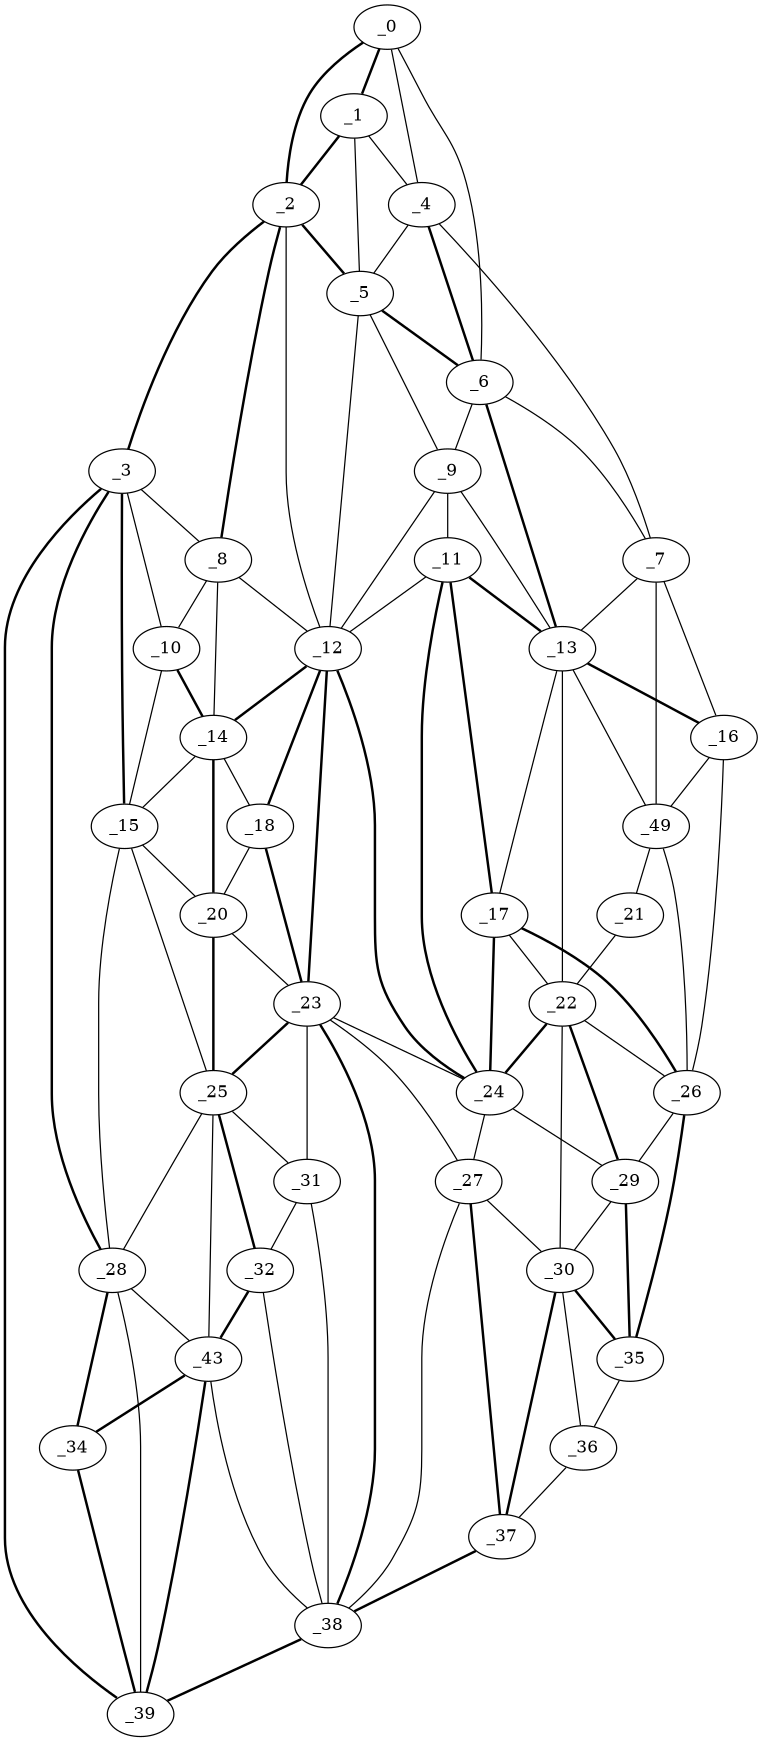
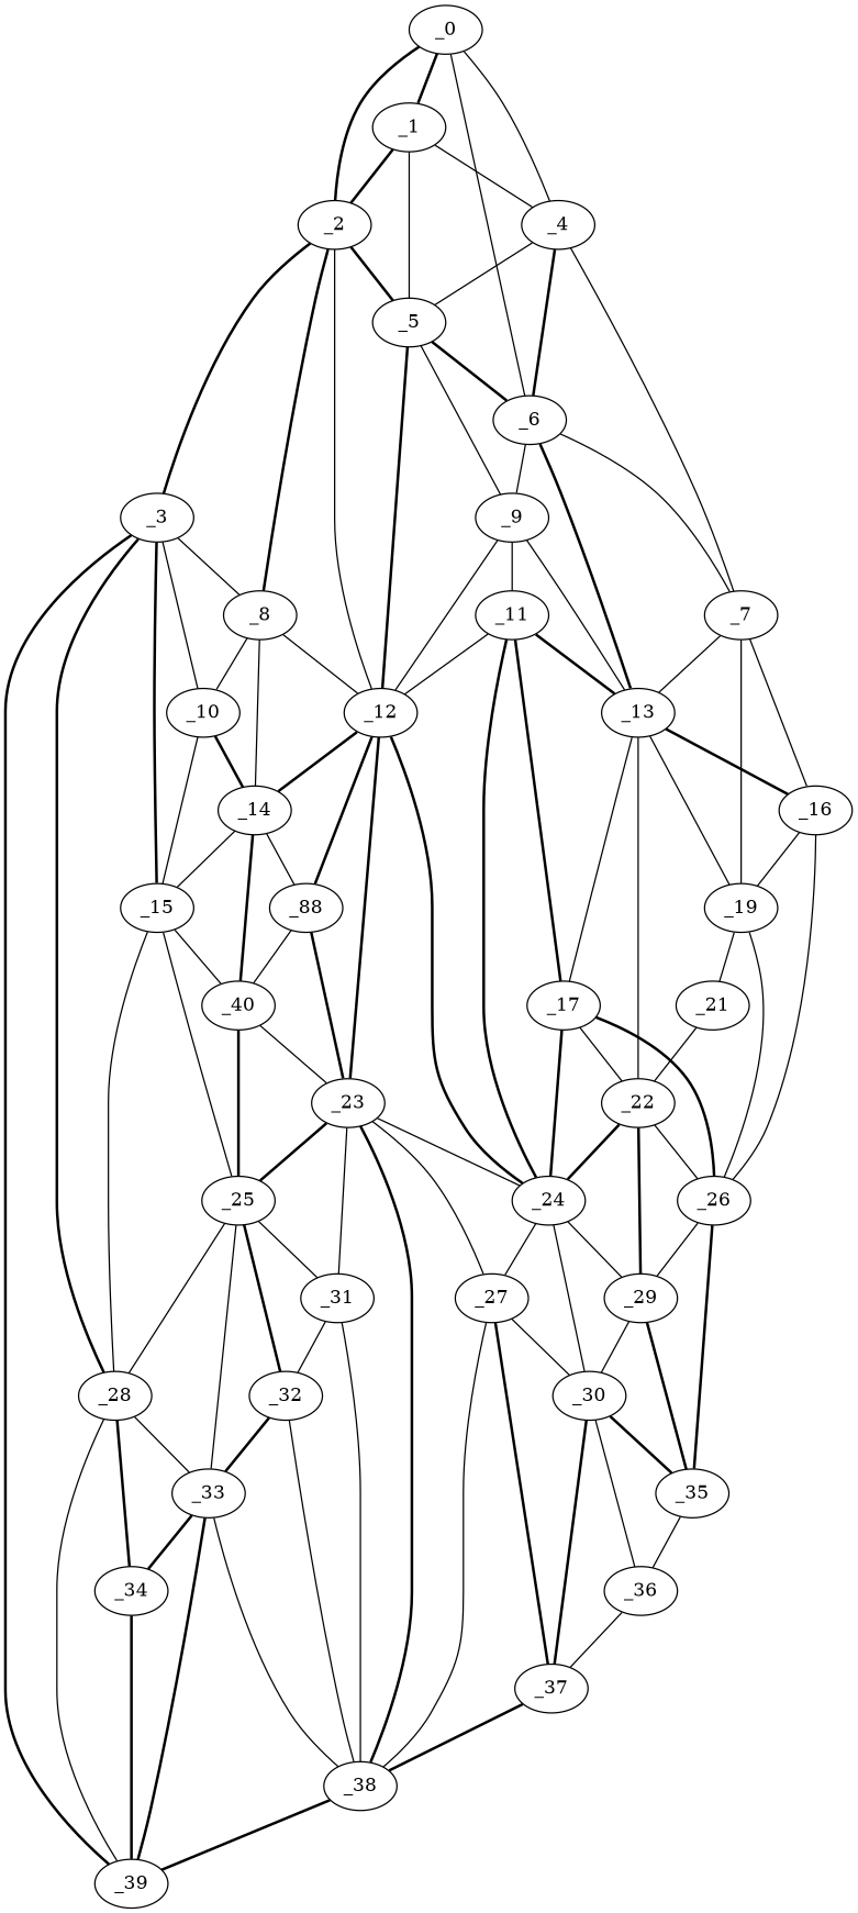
  graph {
    node [x=96 y=30]
    edge [style=solid valence=2]
    _0 [x=37 y=8]
    _1 [x=39 y=36]
    _2 [x=39 y=97]
    _4 [x=43]
    _6 [x=47]
    _5 [x=44 y=40]
    _3 [x=41 y=102]
    _8 [x=50 y=90]
    _12 [x=57 y=66]
    _7 [x=49 y=3]
    _9 [x=51 y=41]
    _13 [x=58]
    _16 [x=64 y=6]
-   _19 [x=67 y=11 label=_49]
+   _19 [x=67 y=11]
    _10 [x=55 y=91]
    _15 [x=62 y=92]
    _28 [x=88 y=99]
    _39 [y=107]
    _14 [x=58 y=83]
    _24 [x=81 y=46]
-   _18 [x=65 y=77]
+   _18 [x=65 y=77 label=_88]
    _23 [x=77 y=74]
    _11 [x=57 y=41]
    _17 [x=65 y=35]
    _22 [x=73 y=27]
    _26 [x=87 y=16]
    _21 [x=72 y=23]
-   _20 [x=67 y=83]
+   _20 [x=67 y=83 label=_40]
    _25 [x=82 y=92]
-   _33 [x=95 y=91 label=_43]
+   _33 [x=95 y=91]
    _34 [x=95 y=101]
    _29 [x=91 y=26]
    _27 [x=88 y=54]
    _30 [x=91 y=44]
    _31 [x=92 y=75]
    _38 [y=69]
    _32 [x=95 y=80]
    _35 [y=31]
    _37 [y=55]
    _36 [y=44]
    _0 -- _1 [style=bold valence=1]
    _0 -- _2 [style=bold valence=1]
    _0 -- _4
    _0 -- _6 [valence=1]
    _1 -- _2 [style=bold]
    _1 -- _4
    _1 -- _5 [valence=1]
    _2 -- _5 [style=bold valence=1]
    _2 -- _3 [style=bold valence=1]
    _2 -- _8 [style=bold]
    _2 -- _12
    _4 -- _6 [style=bold]
    _4 -- _5
    _4 -- _7 [valence=1]
    _6 -- _7
    _6 -- _9
    _6 -- _13 [style=bold valence=1]
    _5 -- _6 [style=bold]
-   _5 -- _12
+   _5 -- _12 [style=bold]
    _5 -- _9
    _3 -- _8 [valence=1]
    _3 -- _10
    _3 -- _15 [style=bold]
    _3 -- _28 [style=bold valence=1]
    _3 -- _39 [style=bold valence=1]
    _8 -- _12 [valence=1]
    _8 -- _10
    _8 -- _14 [valence=1]
    _12 -- _14 [style=bold]
    _12 -- _24 [style=bold]
    _12 -- _18 [style=bold valence=1]
    _12 -- _23 [style=bold valence=1]
    _7 -- _13
    _7 -- _16 [valence=1]
    _7 -- _19
    _9 -- _12
    _9 -- _13
    _9 -- _11 [valence=1]
    _13 -- _16 [style=bold]
    _13 -- _19
    _13 -- _17
    _13 -- _22 [valence=1]
    _16 -- _19 [valence=1]
    _16 -- _26 [valence=1]
    _19 -- _26
    _19 -- _21
    _10 -- _15
    _10 -- _14 [style=bold]
    _15 -- _28
    _15 -- _20
    _15 -- _25 [valence=1]
    _28 -- _39 [valence=1]
    _28 -- _33
    _28 -- _34 [style=bold]
    _14 -- _15 [valence=1]
    _14 -- _18
    _14 -- _20 [style=bold]
    _24 -- _29
    _24 -- _27
-   _22 -- _30
+   _24 -- _30
    _18 -- _23 [style=bold]
    _18 -- _20 [valence=1]
    _23 -- _24
    _23 -- _25 [style=bold valence=1]
    _23 -- _27
    _23 -- _31
    _23 -- _38 [style=bold]
    _11 -- _12
    _11 -- _13 [style=bold]
    _11 -- _24 [style=bold]
    _11 -- _17 [style=bold]
    _17 -- _24 [style=bold]
    _17 -- _22
    _17 -- _26 [style=bold]
    _22 -- _24 [style=bold]
    _22 -- _26 [valence=1]
    _22 -- _29 [style=bold]
    _26 -- _29 [valence=1]
    _26 -- _35 [style=bold valence=1]
    _21 -- _22
    _20 -- _23
    _20 -- _25 [style=bold]
    _25 -- _28
    _25 -- _33 [valence=1]
    _25 -- _31
    _25 -- _32 [style=bold]
    _33 -- _39 [style=bold valence=1]
    _33 -- _34 [style=bold valence=1]
    _33 -- _38
    _34 -- _39 [style=bold]
    _29 -- _30
    _29 -- _35 [style=bold]
    _27 -- _30
    _27 -- _38
    _27 -- _37 [style=bold valence=1]
    _30 -- _35 [style=bold]
    _30 -- _37 [style=bold]
    _30 -- _36
    _31 -- _38 [valence=1]
    _31 -- _32 [valence=1]
    _38 -- _39 [style=bold valence=1]
    _32 -- _33 [style=bold valence=1]
    _32 -- _38
    _35 -- _36 [valence=1]
    _37 -- _38 [style=bold valence=1]
    _36 -- _37 [valence=1]
  }
